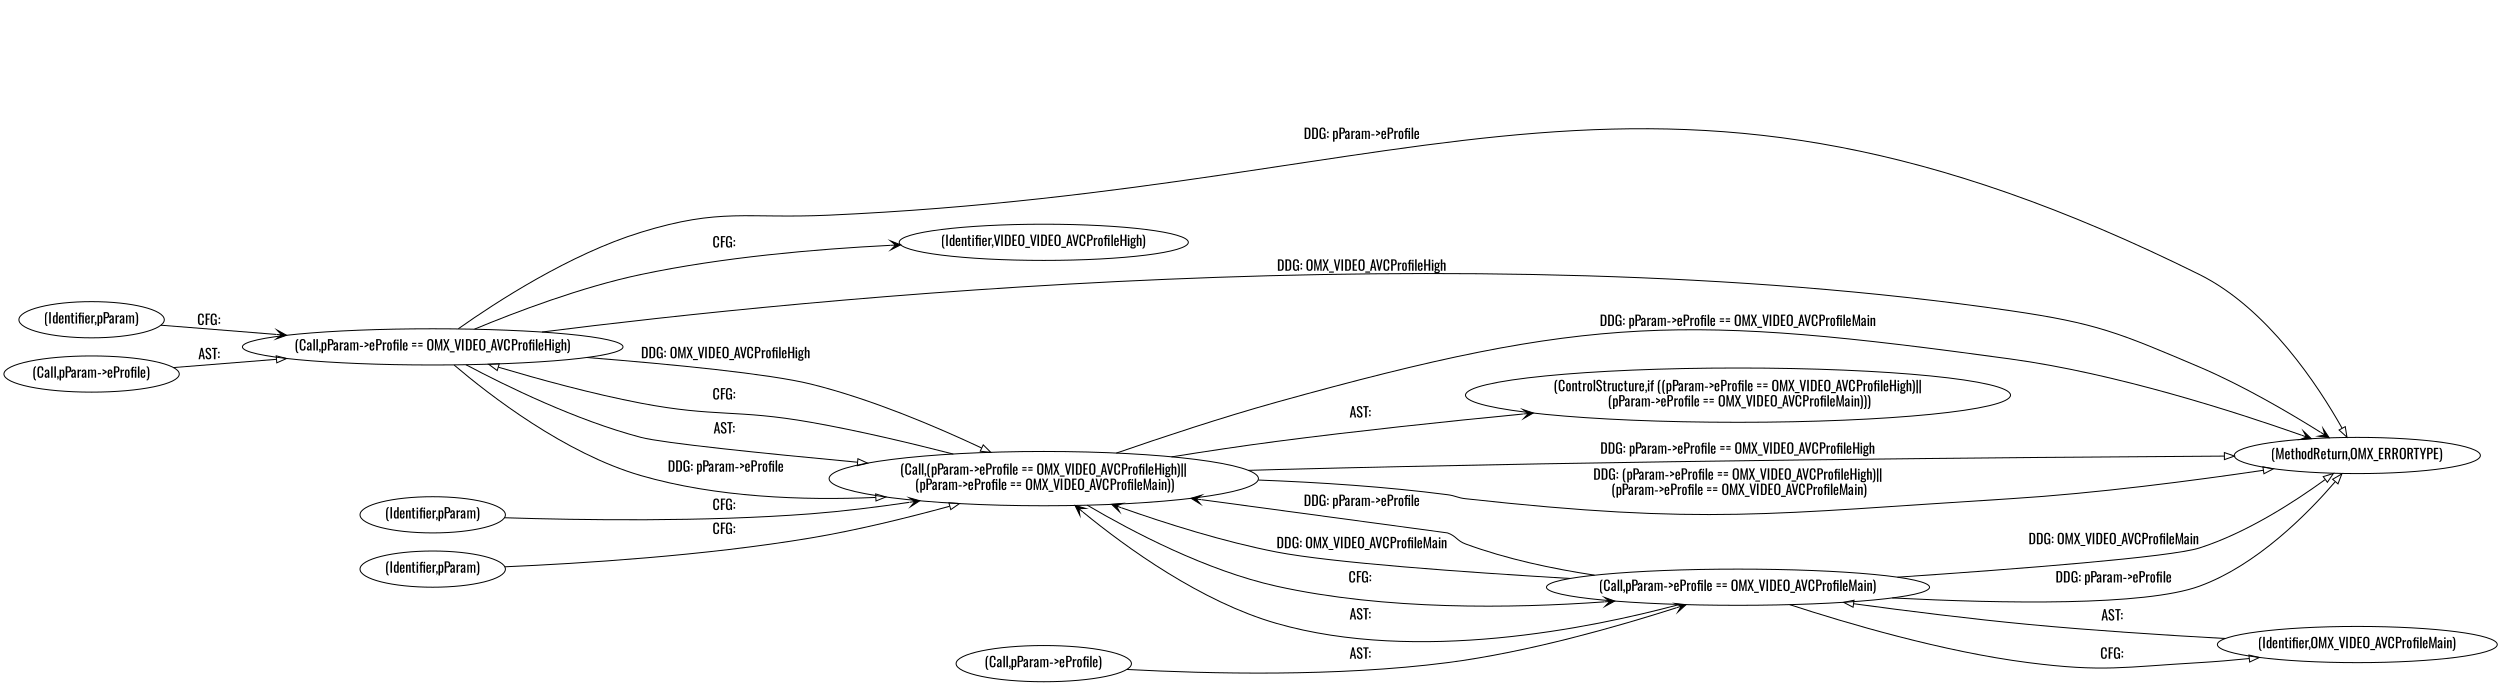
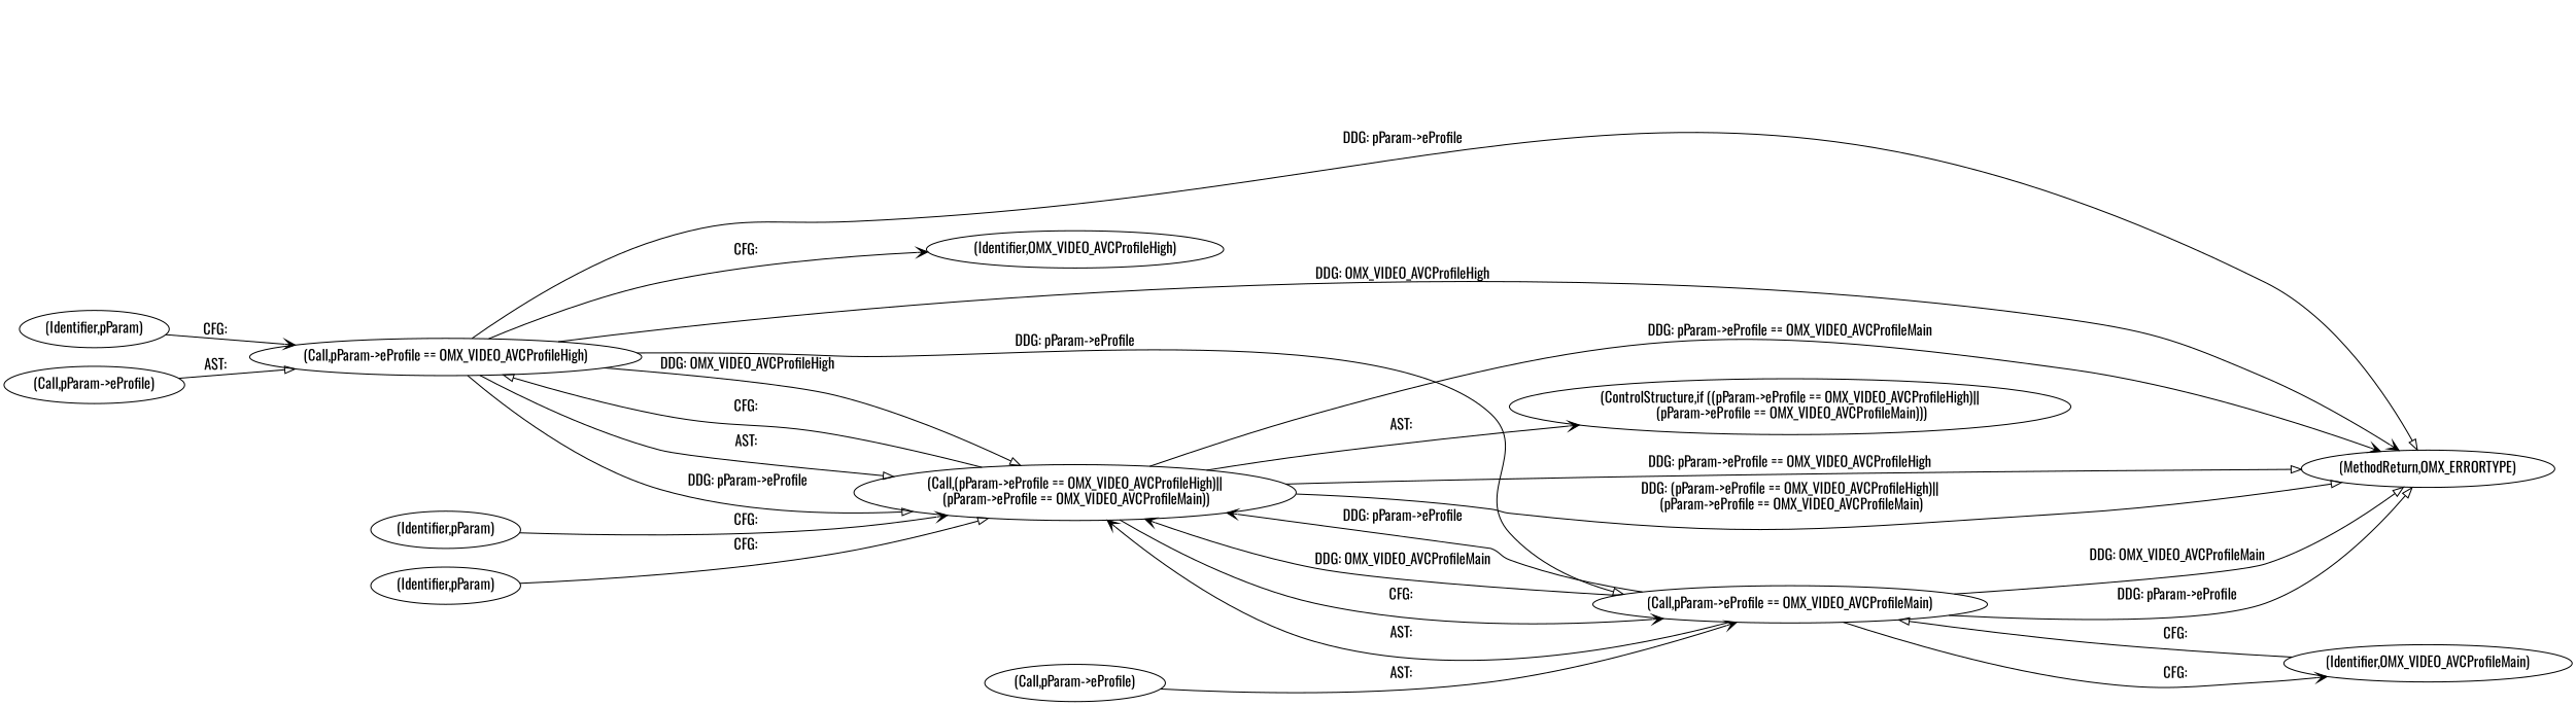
  digraph {
    fontname=Oswald
    rankdir=LR
    node [fontname=Oswald]
    edge [arrowhead=onormal fontname=Oswald]
    n1 [label="(Call,pParam->eProfile == OMX_VIDEO_AVCProfileHigh)"]
    n2 [label="(Call,(pParam->eProfile == OMX_VIDEO_AVCProfileHigh)||\n (pParam->eProfile == OMX_VIDEO_AVCProfileMain))"]
    n3 [label="(Call,pParam->eProfile == OMX_VIDEO_AVCProfileMain)"]
    n4 [label="(MethodReturn,OMX_ERRORTYPE)"]
-   n5 [label="(Identifier,VIDEO_VIDEO_AVCProfileHigh)"]
+   n5 [label="(Identifier,OMX_VIDEO_AVCProfileHigh)"]
    n6 [label="(ControlStructure,if ((pParam->eProfile == OMX_VIDEO_AVCProfileHigh)||\n (pParam->eProfile == OMX_VIDEO_AVCProfileMain)))"]
    n7 [label="(Identifier,OMX_VIDEO_AVCProfileMain)"]
    n8 [label="(Identifier,pParam)"]
    n9 [label="(Call,pParam->eProfile)"]
    n10 [label="(Identifier,pParam)"]
    n11 [label="(Call,pParam->eProfile)"]
    n12 [label="(Identifier,pParam)"]
    n1 -> n2 [label="AST: "]
    n1 -> n2 [label="DDG: pParam->eProfile"]
    n1 -> n2 [label="DDG: OMX_VIDEO_AVCProfileHigh"]
+   n1 -> n3 [label="DDG: pParam->eProfile"]
    n1 -> n4 [label="DDG: pParam->eProfile"]
    n1 -> n4 [arrowhead=vee label="DDG: OMX_VIDEO_AVCProfileHigh"]
    n1 -> n5 [arrowhead=vee label="CFG: "]
    n2 -> n1 [label="CFG: "]
    n2 -> n3 [arrowhead=vee label="CFG: "]
    n2 -> n4 [label="DDG: pParam->eProfile == OMX_VIDEO_AVCProfileHigh"]
    n2 -> n4 [label="DDG: (pParam->eProfile == OMX_VIDEO_AVCProfileHigh)||\n (pParam->eProfile == OMX_VIDEO_AVCProfileMain)"]
    n2 -> n4 [arrowhead=vee label="DDG: pParam->eProfile == OMX_VIDEO_AVCProfileMain"]
    n2 -> n6 [arrowhead=vee label="AST: "]
    n3 -> n2 [arrowhead=vee label="AST: "]
    n3 -> n2 [arrowhead=vee label="DDG: pParam->eProfile"]
    n3 -> n2 [arrowhead=vee label="DDG: OMX_VIDEO_AVCProfileMain"]
    n3 -> n4 [label="DDG: pParam->eProfile"]
    n3 -> n4 [label="DDG: OMX_VIDEO_AVCProfileMain"]
-   n3 -> n7 [label="CFG: "]
-   n7 -> n3 [label="AST: "]
+   n3 -> n7 [arrowhead=vee label="CFG: "]
+   n7 -> n3 [label="CFG: "]
    n8 -> n1 [arrowhead=vee label="CFG: "]
    n9 -> n3 [arrowhead=vee label="AST: "]
    n10 -> n2 [arrowhead=vee label="CFG: "]
    n11 -> n1 [label="AST: "]
    n12 -> n2 [label="CFG: "]
  }
